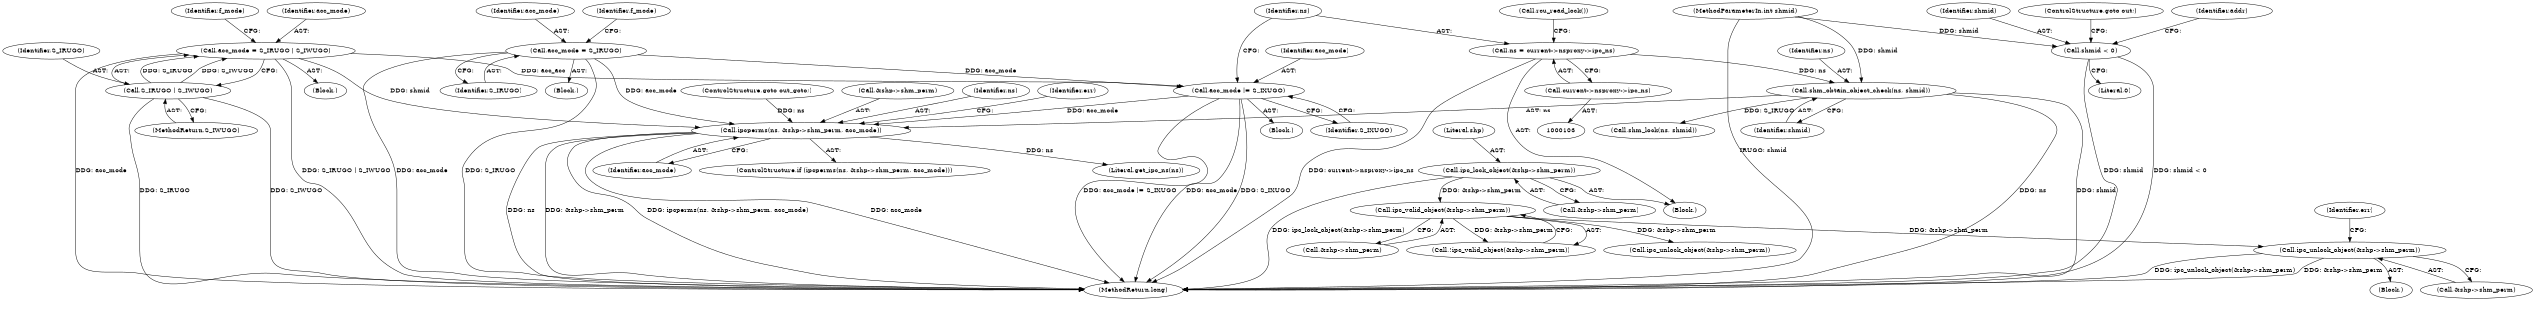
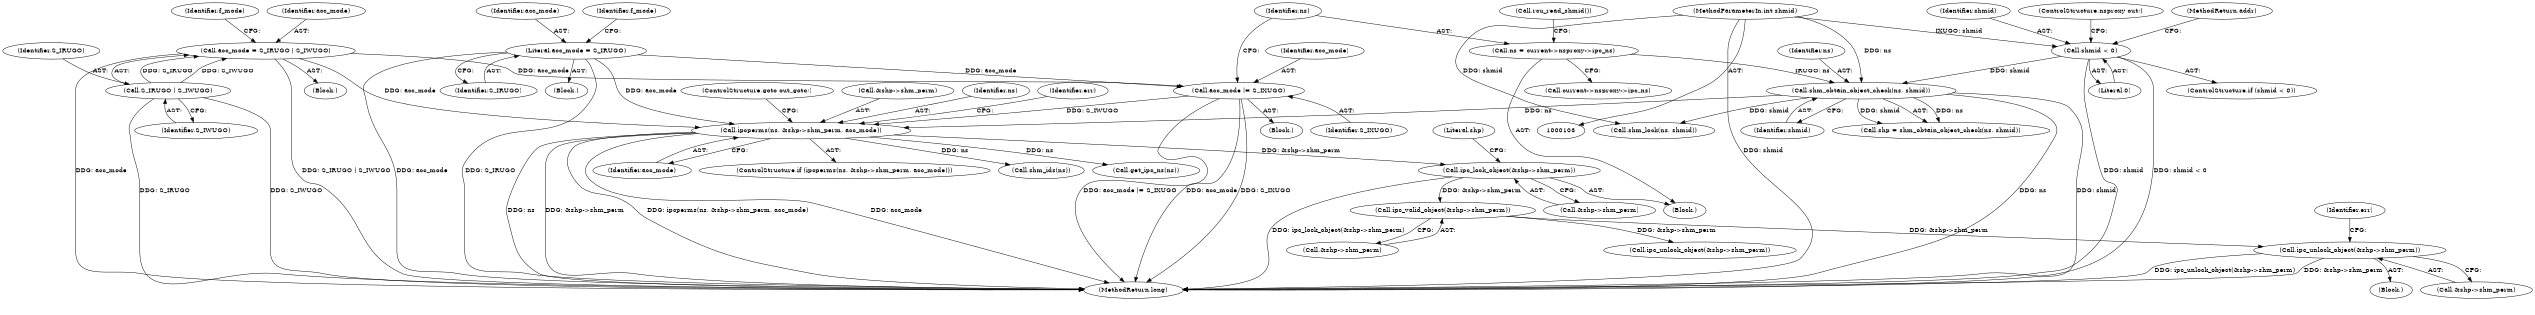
  digraph {
    n1 [label="(Call,ipc_unlock_object(&shp->shm_perm))"]
    n2 [label="(MethodReturn,long)"]
    n3 [label="(Block,)"]
    n4 [label="(Call,&shp->shm_perm)"]
    n5 [label="(Call,ipc_valid_object(&shp->shm_perm))"]
    n6 [label="(Call,&shp->shm_perm)"]
-   n7 [label="(Call,!ipc_valid_object(&shp->shm_perm))"]
    n8 [label="(Call,ipc_unlock_object(&shp->shm_perm))"]
    n9 [label="(Call,ipc_lock_object(&shp->shm_perm))"]
    n10 [label="(Block,)"]
    n11 [label="(Call,&shp->shm_perm)"]
    n12 [label="(Call,ipcperms(ns, &shp->shm_perm, acc_mode))"]
-   n14 [label="(Literal,get_ipc_ns(ns))"]
+   n13 [label="(Call,shm_ids(ns))"]
+   n14 [label="(Call,get_ipc_ns(ns))"]
    n15 [label="(Identifier,acc_mode)"]
    n16 [label="(ControlStructure,if (ipcperms(ns, &shp->shm_perm, acc_mode)))"]
    n17 [label="(Call,shm_obtain_object_check(ns, shmid))"]
    n18 [label="(Call,shm_lock(ns, shmid))"]
    n19 [label="(Identifier,shmid)"]
+   n20 [label="(Call,shp = shm_obtain_object_check(ns, shmid))"]
    n21 [label="(Call,ns = current->nsproxy->ipc_ns)"]
    n22 [label="(Call,current->nsproxy->ipc_ns)"]
    n23 [label="(Call,shmid < 0)"]
+   n24 [label="(ControlStructure,if (shmid < 0))"]
    n25 [label="(Literal,0)"]
    n26 [label="(MethodParameterIn,int shmid)"]
    1000103
    n28 [label="(Call,acc_mode |= S_IXUGO)"]
    n29 [label="(Block,)"]
    n30 [label="(Identifier,S_IXUGO)"]
-   n31 [label="(Call,acc_mode = S_IRUGO)"]
+   n31 [label="(Literal,acc_mode = S_IRUGO)"]
    n32 [label="(Identifier,S_IRUGO)"]
    n33 [label="(Block,)"]
    n34 [label="(Call,acc_mode = S_IRUGO | S_IWUGO)"]
    n35 [label="(Call,S_IRUGO | S_IWUGO)"]
    n36 [label="(Block,)"]
-   n37 [label="(MethodReturn,S_IWUGO)"]
+   n37 [label="(Identifier,S_IWUGO)"]
    n38 [label="(Identifier,acc_mode)"]
    n39 [label="(Identifier,f_mode)"]
    n40 [label="(Identifier,S_IRUGO)"]
    n41 [label="(ControlStructure,goto out_goto;)"]
    n42 [label="(Identifier,acc_mode)"]
-   n43 [label="(ControlStructure,goto out;)"]
+   n43 [label="(ControlStructure,nsproxy out;)"]
    n44 [label="(Call,&shp->shm_perm)"]
-   n45 [label="(Identifier,addr)"]
+   n45 [label="(MethodReturn,addr)"]
    n46 [label="(Literal,shp)"]
    n47 [label="(Identifier,shmid)"]
    n48 [label="(Identifier,ns)"]
    n49 [label="(Identifier,acc_mode)"]
    n50 [label="(Identifier,f_mode)"]
    n51 [label="(Identifier,ns)"]
-   n52 [label="(Call,rcu_read_lock())"]
+   n52 [label="(Call,rcu_read_shmid())"]
    n53 [label="(Identifier,ns)"]
    n54 [label="(Identifier,err)"]
    n55 [label="(Identifier,err)"]
    n1 -> n2 [label="DDG: ipc_unlock_object(&shp->shm_perm)"]
    n1 -> n2 [label="DDG: &shp->shm_perm"]
    n1 -> n3 [label="AST: "]
    n1 -> n4 [label="CFG: "]
    n4 -> n1 [label="AST: "]
    n5 -> n1 [label="DDG: &shp->shm_perm"]
    n5 -> n6 [label="CFG: "]
-   n5 -> n7 [label="AST: "]
-   n5 -> n7 [label="DDG: &shp->shm_perm"]
    n5 -> n8 [label="DDG: &shp->shm_perm"]
    n6 -> n5 [label="AST: "]
-   n7 -> n5 [label="CFG: "]
    n9 -> n2 [label="DDG: ipc_lock_object(&shp->shm_perm)"]
    n9 -> n5 [label="DDG: &shp->shm_perm"]
    n9 -> n10 [label="AST: "]
    n9 -> n11 [label="CFG: "]
    n11 -> n9 [label="AST: "]
    n12 -> n2 [label="DDG: ns"]
    n12 -> n2 [label="DDG: &shp->shm_perm"]
    n12 -> n2 [label="DDG: ipcperms(ns, &shp->shm_perm, acc_mode)"]
    n12 -> n2 [label="DDG: acc_mode"]
+   n12 -> n9 [label="DDG: &shp->shm_perm"]
+   n12 -> n13 [label="DDG: ns"]
    n12 -> n14 [label="DDG: ns"]
    n12 -> n15 [label="CFG: "]
    n12 -> n16 [label="AST: "]
    n15 -> n12 [label="AST: "]
    n17 -> n2 [label="DDG: shmid"]
    n17 -> n2 [label="DDG: ns"]
-   n17 -> n12 [label="AST: ns"]
-   n17 -> n18 [label="DDG: S_IRUGO"]
+   n17 -> n12 [label="DDG: ns"]
+   n17 -> n18 [label="DDG: shmid"]
    n17 -> n19 [label="CFG: "]
+   n17 -> n20 [label="AST: "]
+   n17 -> n20 [label="DDG: ns"]
+   n17 -> n20 [label="DDG: shmid"]
    n19 -> n17 [label="AST: "]
-   n21 -> n2 [label="DDG: current->nsproxy->ipc_ns"]
    n21 -> n10 [label="AST: "]
-   n21 -> n17 [label="DDG: ns"]
+   n21 -> n17 [label="IRUGO: ns"]
    n21 -> n22 [label="CFG: "]
-   n22 -> n21 [label="AST: "]
    n23 -> n2 [label="DDG: shmid"]
    n23 -> n2 [label="DDG: shmid < 0"]
-   n23 -> n25 [label="CFG: "]
-   n26 -> n2 [label="IRUGO: shmid"]
-   n26 -> n17 [label="DDG: shmid"]
-   n26 -> n23 [label="DDG: shmid"]
-   n22 -> 1000103 [label="AST: "]
+   n23 -> n17 [label="DDG: shmid"]
+   n23 -> n24 [label="AST: "]
+   n23 -> n25 [label="AST: "]
+   n25 -> n23 [label="AST: "]
+   n26 -> n2 [label="DDG: shmid"]
+   n26 -> n17 [label="DDG: ns"]
+   n26 -> n18 [label="DDG: shmid"]
+   n26 -> n23 [label="IXUGO: shmid"]
+   n26 -> 1000103 [label="AST: "]
    n28 -> n2 [label="DDG: acc_mode"]
    n28 -> n2 [label="DDG: S_IXUGO"]
    n28 -> n2 [label="DDG: acc_mode |= S_IXUGO"]
-   n28 -> n12 [label="DDG: acc_mode"]
+   n28 -> n12 [label="DDG: S_IWUGO"]
    n28 -> n29 [label="AST: "]
-   n28 -> n30 [label="CFG: "]
-   n30 -> n28 [label="CFG: "]
+   n30 -> n28 [label="AST: "]
    n31 -> n2 [label="DDG: acc_mode"]
    n31 -> n2 [label="DDG: S_IRUGO"]
    n31 -> n12 [label="DDG: acc_mode"]
    n31 -> n28 [label="DDG: acc_mode"]
    n31 -> n32 [label="CFG: "]
    n31 -> n33 [label="AST: "]
    n32 -> n31 [label="AST: "]
    n34 -> n2 [label="DDG: acc_mode"]
    n34 -> n2 [label="DDG: S_IRUGO | S_IWUGO"]
-   n34 -> n12 [label="DDG: shmid"]
-   n34 -> n28 [label="DDG: acc_acc"]
-   n34 -> n35 [label="CFG: "]
+   n34 -> n12 [label="DDG: acc_mode"]
+   n34 -> n28 [label="DDG: acc_mode"]
    n34 -> n36 [label="AST: "]
    n35 -> n2 [label="DDG: S_IWUGO"]
    n35 -> n2 [label="DDG: S_IRUGO"]
    n35 -> n34 [label="AST: "]
    n35 -> n34 [label="DDG: S_IRUGO"]
    n35 -> n34 [label="DDG: S_IWUGO"]
    n35 -> n37 [label="CFG: "]
    n37 -> n35 [label="AST: "]
    n38 -> n34 [label="AST: "]
    n39 -> n31 [label="CFG: "]
    n40 -> n35 [label="AST: "]
-   n41 -> n12 [label="DDG: ns"]
+   n41 -> n12 [label="CFG: "]
    n42 -> n31 [label="AST: "]
    n43 -> n23 [label="CFG: "]
    n44 -> n12 [label="AST: "]
    n45 -> n23 [label="CFG: "]
-   n46 -> n9 [label="AST: "]
+   n46 -> n9 [label="CFG: "]
    n47 -> n23 [label="AST: "]
    n48 -> n12 [label="AST: "]
    n49 -> n28 [label="AST: "]
    n50 -> n34 [label="CFG: "]
    n51 -> n21 [label="AST: "]
    n51 -> n28 [label="CFG: "]
    n52 -> n21 [label="CFG: "]
    n53 -> n17 [label="AST: "]
    n54 -> n1 [label="CFG: "]
    n55 -> n12 [label="CFG: "]
  }
